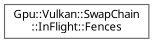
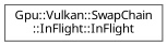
  digraph {
    rankdir=LR
    fontname="Noto Sans"
-   n1 [color=grey40 fillcolor=white fontname="Noto Sans" fontsize=10 height=0.2 label="Gpu::Vulkan::SwapChain\l::InFlight::Fences" shape=box style=filled width=0.4]
+   n1 [color=grey40 fillcolor=white fontname="Noto Sans" fontsize=10 height=0.2 label="Gpu::Vulkan::SwapChain\l::InFlight::InFlight" shape=box style=filled width=0.4]
  }
